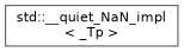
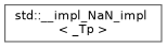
  digraph {
    rankdir=LR
-   n1 [color=grey40 fillcolor=white fontname=Helvetica fontsize=10 height=0.2 label="std::__quiet_NaN_impl\l\< _Tp \>" shape=box style=filled width=0.4]
+   n1 [color=grey40 fillcolor=white fontname=Helvetica fontsize=10 height=0.2 label="std::__impl_NaN_impl\l\< _Tp \>" shape=box style=filled width=0.4]
  }
